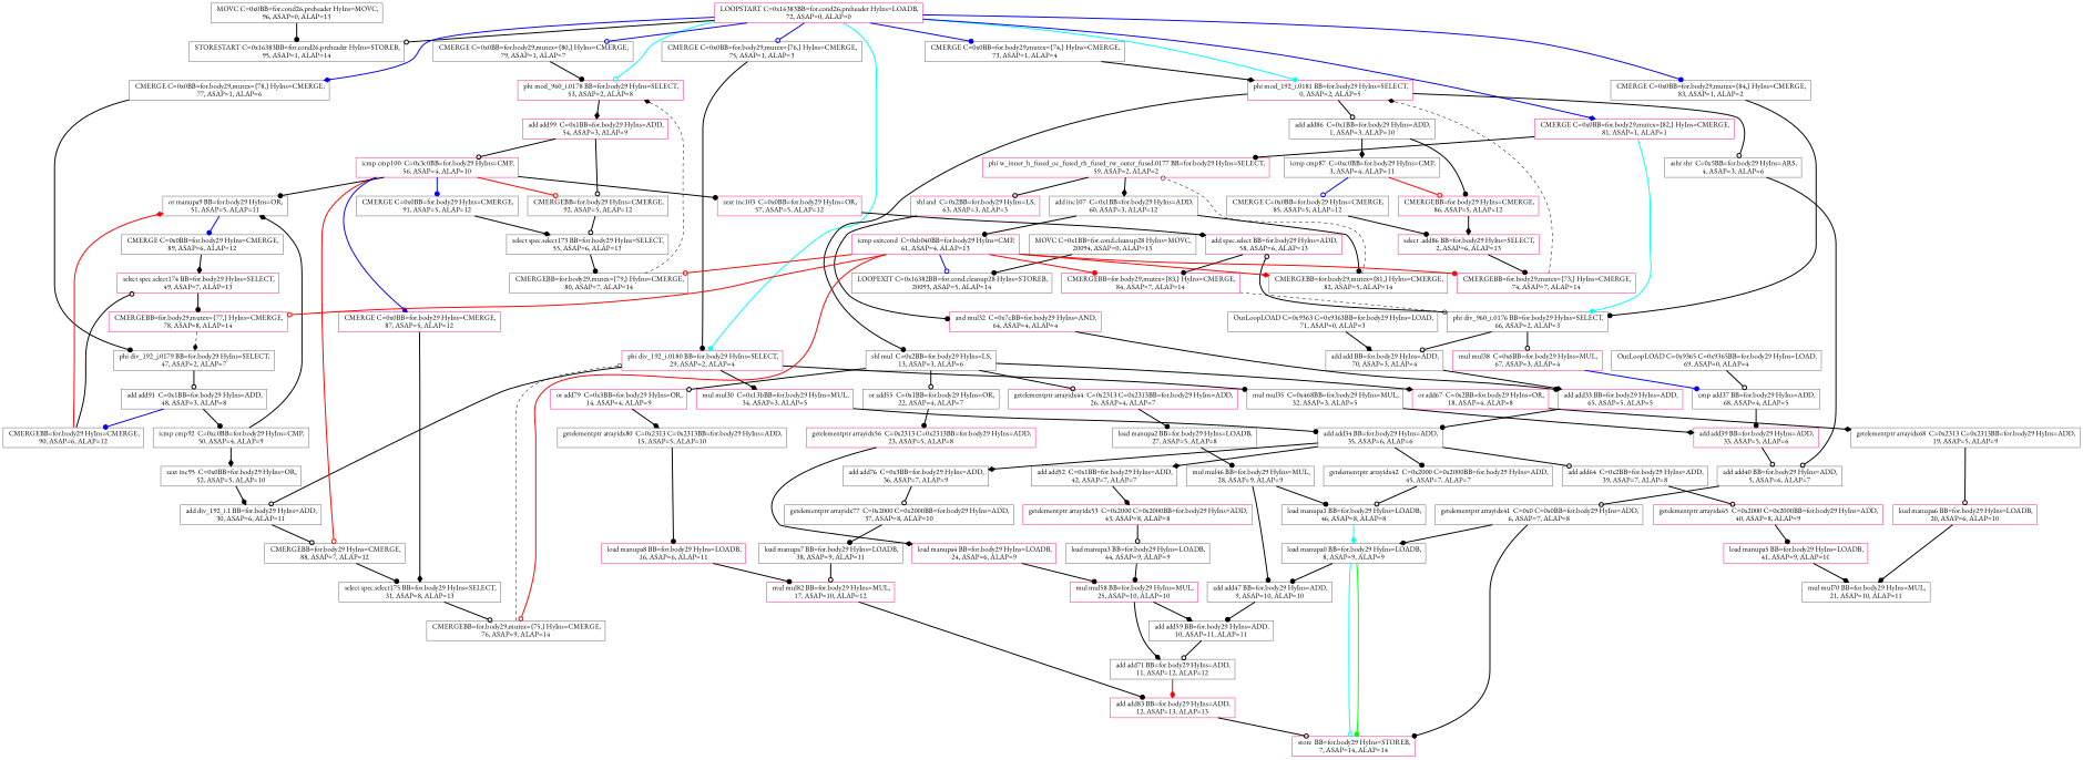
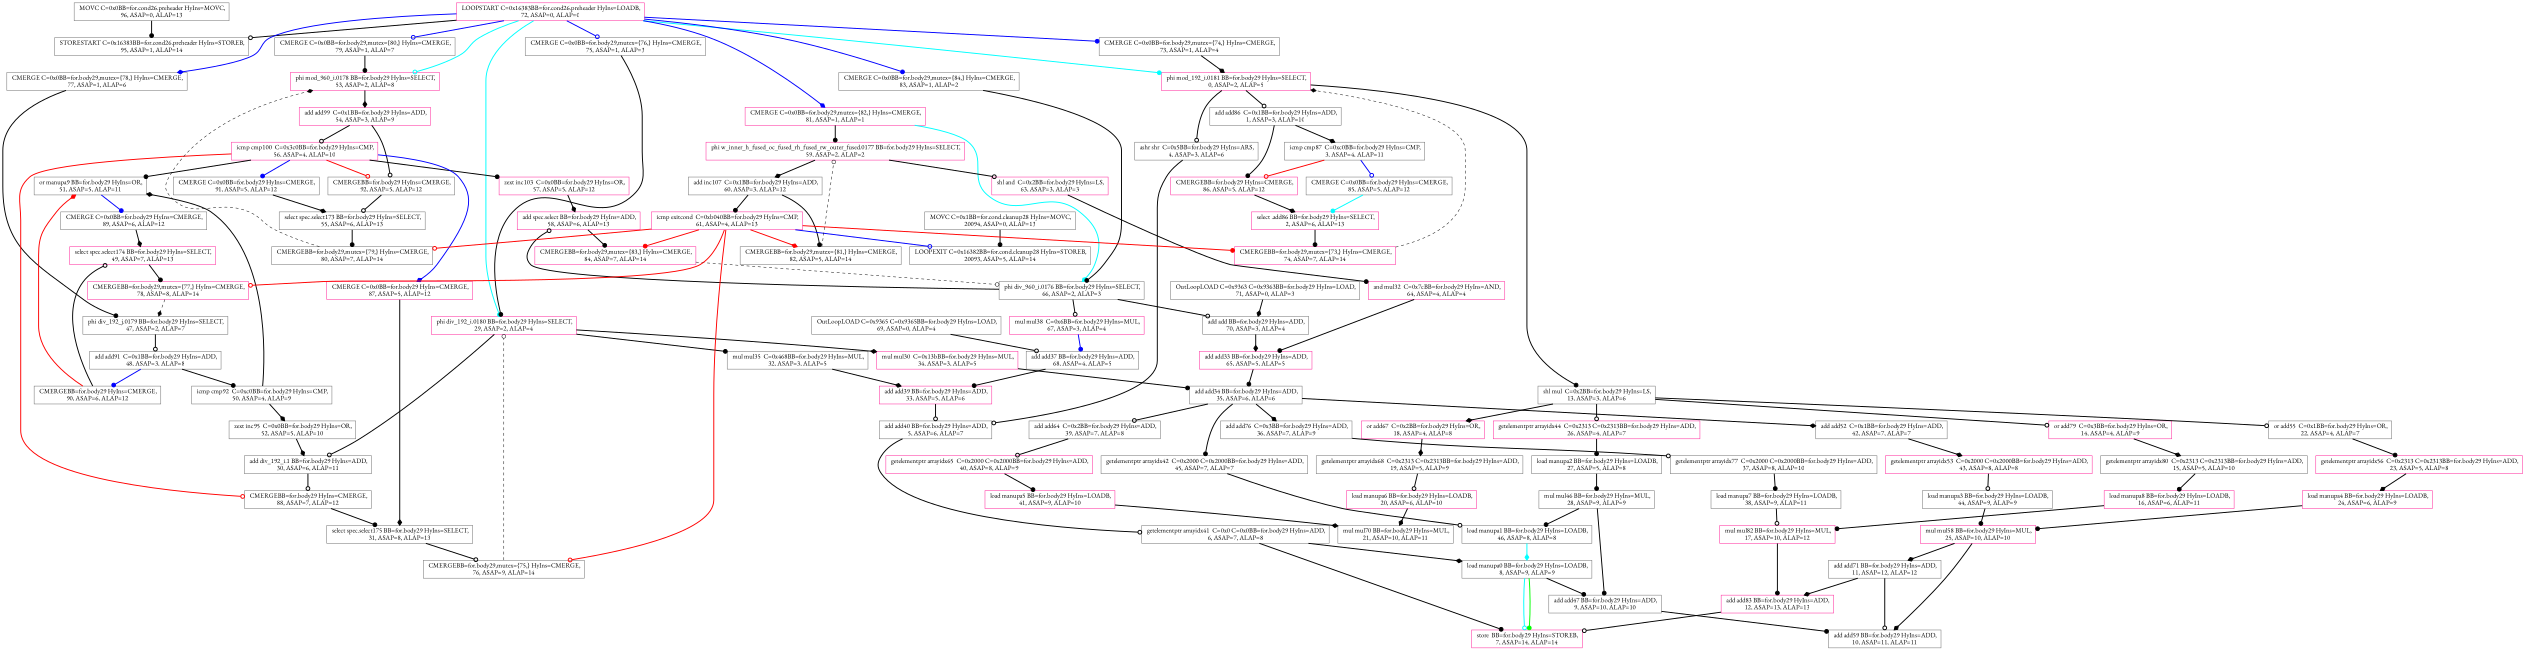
  digraph {
    compound=true
    fontname="EB Garamond"
    nslimit=1000.0
    node [color=gray40 fontname="EB Garamond" shape=box]
    edge [arrowhead=dot color=black fontname="EB Garamond" style=bold]
    n1 [label=" STORESTART C=0x16383BB=for.cond26.preheader HyIns=STOREB,\n95, ASAP=1, ALAP=14"]
    n2 [label=" MOVC C=0x0BB=for.cond26.preheader HyIns=MOVC,\n96, ASAP=0, ALAP=13"]
    n3 [color=deeppink label=" LOOPSTART C=0x16383BB=for.cond26.preheader HyIns=LOADB,\n72, ASAP=0, ALAP=0"]
    n4 [color=deeppink label=" phi mod_192_i.0181 BB=for.body29 HyIns=SELECT,\n0, ASAP=2, ALAP=5"]
    n5 [color=deeppink label=" phi div_192_i.0180 BB=for.body29 HyIns=SELECT,\n29, ASAP=2, ALAP=4"]
    n6 [color=deeppink label=" phi mod_960_i.0178 BB=for.body29 HyIns=SELECT,\n53, ASAP=2, ALAP=8"]
    n7 [label=" CMERGE C=0x0BB=for.body29,mutex={74,} HyIns=CMERGE,\n73, ASAP=1, ALAP=4"]
    n8 [label=" CMERGE C=0x0BB=for.body29,mutex={76,} HyIns=CMERGE,\n75, ASAP=1, ALAP=3"]
    n9 [label=" CMERGE C=0x0BB=for.body29,mutex={78,} HyIns=CMERGE,\n77, ASAP=1, ALAP=6"]
    n10 [label=" CMERGE C=0x0BB=for.body29,mutex={80,} HyIns=CMERGE,\n79, ASAP=1, ALAP=7"]
    n11 [color=deeppink label=" CMERGE C=0x0BB=for.body29,mutex={82,} HyIns=CMERGE,\n81, ASAP=1, ALAP=1"]
    n12 [label=" CMERGE C=0x0BB=for.body29,mutex={84,} HyIns=CMERGE,\n83, ASAP=1, ALAP=2"]
    n13 [label=" add add86  C=0x1BB=for.body29 HyIns=ADD,\n1, ASAP=3, ALAP=10"]
    n14 [label=" ashr shr  C=0x5BB=for.body29 HyIns=ARS,\n4, ASAP=3, ALAP=6"]
    n15 [label=" shl mul  C=0x2BB=for.body29 HyIns=LS,\n13, ASAP=3, ALAP=6"]
    n16 [label=" add div_192_i.1 BB=for.body29 HyIns=ADD,\n30, ASAP=6, ALAP=11"]
    n17 [label=" mul mul35  C=0x468BB=for.body29 HyIns=MUL,\n32, ASAP=3, ALAP=5"]
    n18 [color=deeppink label=" mul mul30  C=0x13bBB=for.body29 HyIns=MUL,\n34, ASAP=3, ALAP=5"]
    n19 [color=deeppink label=" add add99  C=0x1BB=for.body29 HyIns=ADD,\n54, ASAP=3, ALAP=9"]
    n20 [label=" phi div_192_j.0179 BB=for.body29 HyIns=SELECT,\n47, ASAP=2, ALAP=7"]
    n21 [color=deeppink label=" phi w_inner_h_fused_oc_fused_rh_fused_rw_outer_fused.0177 BB=for.body29 HyIns=SELECT,\n59, ASAP=2, ALAP=2"]
    n22 [label=" phi div_960_i.0176 BB=for.body29 HyIns=SELECT,\n66, ASAP=2, ALAP=3"]
    n23 [label=" MOVC C=0x1BB=for.cond.cleanup28 HyIns=MOVC,\n20094, ASAP=0, ALAP=13"]
    n24 [label=" LOOPEXIT C=0x16382BB=for.cond.cleanup28 HyIns=STOREB,\n20093, ASAP=5, ALAP=14"]
    n25 [label=" icmp cmp87  C=0xc0BB=for.body29 HyIns=CMP,\n3, ASAP=4, ALAP=11"]
    n26 [color=deeppink label=" CMERGEBB=for.body29 HyIns=CMERGE,\n86, ASAP=5, ALAP=12"]
    n27 [label=" add add40 BB=for.body29 HyIns=ADD,\n5, ASAP=6, ALAP=7"]
    n28 [color=deeppink label=" or add79  C=0x3BB=for.body29 HyIns=OR,\n14, ASAP=4, ALAP=9"]
    n29 [color=deeppink label=" or add67  C=0x2BB=for.body29 HyIns=OR,\n18, ASAP=4, ALAP=8"]
    n30 [label=" or add55  C=0x1BB=for.body29 HyIns=OR,\n22, ASAP=4, ALAP=7"]
    n31 [color=deeppink label=" getelementptr arrayidx44  C=0x2313 C=0x2313BB=for.body29 HyIns=ADD,\n26, ASAP=4, ALAP=7"]
    n32 [label=" CMERGE C=0x0BB=for.body29 HyIns=CMERGE,\n85, ASAP=5, ALAP=12"]
    n33 [color=deeppink label=" select .add86 BB=for.body29 HyIns=SELECT,\n2, ASAP=6, ALAP=13"]
    n34 [color=deeppink label=" CMERGEBB=for.body29,mutex={73,} HyIns=CMERGE,\n74, ASAP=7, ALAP=14"]
    n35 [label=" getelementptr arrayidx41  C=0x0 C=0x0BB=for.body29 HyIns=ADD,\n6, ASAP=7, ALAP=8"]
    n36 [color=deeppink label=" store  BB=for.body29 HyIns=STOREB,\n7, ASAP=14, ALAP=14"]
    n37 [label=" load manupa0 BB=for.body29 HyIns=LOADB,\n8, ASAP=9, ALAP=9"]
    n38 [label=" add add47 BB=for.body29 HyIns=ADD,\n9, ASAP=10, ALAP=10"]
    n39 [label=" add add59 BB=for.body29 HyIns=ADD,\n10, ASAP=11, ALAP=11"]
    n40 [label=" add add71 BB=for.body29 HyIns=ADD,\n11, ASAP=12, ALAP=12"]
    n41 [color=deeppink label=" add add83 BB=for.body29 HyIns=ADD,\n12, ASAP=13, ALAP=13"]
    n42 [label=" getelementptr arrayidx80  C=0x2313 C=0x2313BB=for.body29 HyIns=ADD,\n15, ASAP=5, ALAP=10"]
    n43 [label=" getelementptr arrayidx68  C=0x2313 C=0x2313BB=for.body29 HyIns=ADD,\n19, ASAP=5, ALAP=9"]
    n44 [color=deeppink label=" getelementptr arrayidx56  C=0x2313 C=0x2313BB=for.body29 HyIns=ADD,\n23, ASAP=5, ALAP=8"]
    n45 [label=" load manupa2 BB=for.body29 HyIns=LOADB,\n27, ASAP=5, ALAP=8"]
    n46 [color=deeppink label=" load manupa8 BB=for.body29 HyIns=LOADB,\n16, ASAP=6, ALAP=11"]
    n47 [color=deeppink label=" mul mul82 BB=for.body29 HyIns=MUL,\n17, ASAP=10, ALAP=12"]
    n48 [label=" CMERGEBB=for.body29 HyIns=CMERGE,\n88, ASAP=7, ALAP=12"]
    n49 [color=deeppink label=" add add39 BB=for.body29 HyIns=ADD,\n33, ASAP=5, ALAP=6"]
    n50 [label=" add add34 BB=for.body29 HyIns=ADD,\n35, ASAP=6, ALAP=6"]
    n51 [color=deeppink label=" load manupa6 BB=for.body29 HyIns=LOADB,\n20, ASAP=6, ALAP=10"]
    n52 [label=" mul mul70 BB=for.body29 HyIns=MUL,\n21, ASAP=10, ALAP=11"]
    n53 [color=deeppink label=" load manupa4 BB=for.body29 HyIns=LOADB,\n24, ASAP=6, ALAP=9"]
    n54 [color=deeppink label=" mul mul58 BB=for.body29 HyIns=MUL,\n25, ASAP=10, ALAP=10"]
    n55 [label=" mul mul46 BB=for.body29 HyIns=MUL,\n28, ASAP=9, ALAP=9"]
    n56 [label=" load manupa1 BB=for.body29 HyIns=LOADB,\n46, ASAP=8, ALAP=8"]
    n57 [color=deeppink label=" zext inc103  C=0x0BB=for.body29 HyIns=OR,\n57, ASAP=5, ALAP=12"]
    n58 [color=deeppink label=" add spec.select BB=for.body29 HyIns=ADD,\n58, ASAP=6, ALAP=13"]
    n59 [color=deeppink label=" CMERGEBB=for.body29,mutex={83,} HyIns=CMERGE,\n84, ASAP=7, ALAP=14"]
    n60 [label=" select spec.select175 BB=for.body29 HyIns=SELECT,\n31, ASAP=8, ALAP=13"]
    n61 [label=" CMERGEBB=for.body29,mutex={75,} HyIns=CMERGE,\n76, ASAP=9, ALAP=14"]
    n62 [label=" add add76  C=0x3BB=for.body29 HyIns=ADD,\n36, ASAP=7, ALAP=9"]
    n63 [label=" add add64  C=0x2BB=for.body29 HyIns=ADD,\n39, ASAP=7, ALAP=8"]
    n64 [label=" add add52  C=0x1BB=for.body29 HyIns=ADD,\n42, ASAP=7, ALAP=7"]
    n65 [label=" getelementptr arrayidx42  C=0x2000 C=0x2000BB=for.body29 HyIns=ADD,\n45, ASAP=7, ALAP=7"]
    n66 [label=" getelementptr arrayidx77  C=0x2000 C=0x2000BB=for.body29 HyIns=ADD,\n37, ASAP=8, ALAP=10"]
    n67 [color=deeppink label=" getelementptr arrayidx65  C=0x2000 C=0x2000BB=for.body29 HyIns=ADD,\n40, ASAP=8, ALAP=9"]
    n68 [color=deeppink label=" getelementptr arrayidx53  C=0x2000 C=0x2000BB=for.body29 HyIns=ADD,\n43, ASAP=8, ALAP=8"]
    n69 [label=" load manupa7 BB=for.body29 HyIns=LOADB,\n38, ASAP=9, ALAP=11"]
    n70 [color=deeppink label=" load manupa5 BB=for.body29 HyIns=LOADB,\n41, ASAP=9, ALAP=10"]
    n71 [label=" load manupa3 BB=for.body29 HyIns=LOADB,\n44, ASAP=9, ALAP=9"]
    n72 [label=" add add91  C=0x1BB=for.body29 HyIns=ADD,\n48, ASAP=3, ALAP=8"]
    n73 [label=" icmp cmp92  C=0xc0BB=for.body29 HyIns=CMP,\n50, ASAP=4, ALAP=9"]
    n74 [label=" CMERGEBB=for.body29 HyIns=CMERGE,\n90, ASAP=6, ALAP=12"]
    n75 [label=" or manupa9 BB=for.body29 HyIns=OR,\n51, ASAP=5, ALAP=11"]
    n76 [label=" zext inc95  C=0x0BB=for.body29 HyIns=OR,\n52, ASAP=5, ALAP=10"]
    n77 [color=deeppink label=" select spec.select174 BB=for.body29 HyIns=SELECT,\n49, ASAP=7, ALAP=13"]
    n78 [color=deeppink label=" CMERGEBB=for.body29,mutex={77,} HyIns=CMERGE,\n78, ASAP=8, ALAP=14"]
    n79 [label=" CMERGE C=0x0BB=for.body29 HyIns=CMERGE,\n89, ASAP=6, ALAP=12"]
    n80 [color=deeppink label=" icmp cmp100  C=0x3c0BB=for.body29 HyIns=CMP,\n56, ASAP=4, ALAP=10"]
    n81 [label=" CMERGEBB=for.body29 HyIns=CMERGE,\n92, ASAP=5, ALAP=12"]
    n82 [color=deeppink label=" CMERGE C=0x0BB=for.body29 HyIns=CMERGE,\n87, ASAP=5, ALAP=12"]
    n83 [label=" CMERGE C=0x0BB=for.body29 HyIns=CMERGE,\n91, ASAP=5, ALAP=12"]
    n84 [label=" select spec.select173 BB=for.body29 HyIns=SELECT,\n55, ASAP=6, ALAP=13"]
    n85 [label=" CMERGEBB=for.body29,mutex={79,} HyIns=CMERGE,\n80, ASAP=7, ALAP=14"]
    n86 [label=" add inc107  C=0x1BB=for.body29 HyIns=ADD,\n60, ASAP=3, ALAP=12"]
    n87 [color=deeppink label=" shl and  C=0x2BB=for.body29 HyIns=LS,\n63, ASAP=3, ALAP=3"]
    n88 [color=deeppink label=" icmp exitcond  C=0xb040BB=for.body29 HyIns=CMP,\n61, ASAP=4, ALAP=13"]
    n89 [label=" CMERGEBB=for.body29,mutex={81,} HyIns=CMERGE,\n82, ASAP=5, ALAP=14"]
    n90 [color=deeppink label=" and mul32  C=0x7cBB=for.body29 HyIns=AND,\n64, ASAP=4, ALAP=4"]
    n91 [color=deeppink label=" add add33 BB=for.body29 HyIns=ADD,\n65, ASAP=5, ALAP=5"]
    n92 [color=deeppink label=" mul mul38  C=0x6BB=for.body29 HyIns=MUL,\n67, ASAP=3, ALAP=4"]
    n93 [label=" add add BB=for.body29 HyIns=ADD,\n70, ASAP=3, ALAP=4"]
-   n94 [label=" cmp add37 BB=for.body29 HyIns=ADD,\n68, ASAP=4, ALAP=5"]
+   n94 [label=" add add37 BB=for.body29 HyIns=ADD,\n68, ASAP=4, ALAP=5"]
    n95 [label=" OutLoopLOAD C=0x9365 C=0x9365BB=for.body29 HyIns=LOAD,\n69, ASAP=0, ALAP=4"]
    n96 [label=" OutLoopLOAD C=0x9363 C=0x9363BB=for.body29 HyIns=LOAD,\n71, ASAP=0, ALAP=3"]
    n2 -> n1
    n3 -> n1 [arrowhead=odot]
    n3 -> n4 [color=cyan]
    n3 -> n5 [color=cyan]
    n3 -> n6 [arrowhead=odot color=cyan]
    n3 -> n7 [color=blue]
    n3 -> n8 [arrowhead=odot color=blue]
    n3 -> n9 [arrowhead=diamond color=blue]
    n3 -> n10 [arrowhead=odot color=blue]
    n3 -> n11 [arrowhead=diamond color=blue]
    n3 -> n12 [color=blue]
    n4 -> n13 [arrowhead=odot]
    n4 -> n14 [arrowhead=odot]
    n4 -> n15
    n5 -> n16 [arrowhead=odot]
    n5 -> n17
    n5 -> n18 [arrowhead=diamond]
    n6 -> n19 [arrowhead=diamond]
    n7 -> n4 [arrowhead=diamond]
    n8 -> n5
    n9 -> n20
    n10 -> n6
    n11 -> n21
    n11 -> n22 [arrowhead=diamond color=cyan]
    n12 -> n22
    n13 -> n25 [arrowhead=diamond]
    n13 -> n26
    n14 -> n27 [arrowhead=odot]
    n15 -> n28 [arrowhead=odot]
    n15 -> n29 [arrowhead=diamond]
    n15 -> n30 [arrowhead=odot]
    n15 -> n31 [arrowhead=odot]
    n16 -> n48 [arrowhead=odot]
    n17 -> n49 [arrowhead=diamond]
    n18 -> n50
    n19 -> n80 [arrowhead=odot]
    n19 -> n81 [arrowhead=odot]
    n20 -> n72 [arrowhead=odot]
    n21 -> n86 [arrowhead=diamond]
    n21 -> n87 [arrowhead=odot]
    n22 -> n58 [arrowhead=odot]
    n22 -> n92 [arrowhead=odot]
    n22 -> n93 [arrowhead=odot]
    n23 -> n24
    n25 -> n26 [arrowhead=odot color=red]
    n25 -> n32 [arrowhead=odot color=blue]
    n26 -> n33 [arrowhead=diamond]
    n27 -> n35 [arrowhead=odot]
    n28 -> n42 [arrowhead=diamond]
    n29 -> n43 [arrowhead=diamond]
    n30 -> n44
    n31 -> n45
-   n32 -> n33
+   n32 -> n33 [color=cyan]
    n33 -> n34
    n34 -> n4 [arrowhead=diamond style=dashed]
    n35 -> n36
    n35 -> n37 [arrowhead=diamond]
    n37 -> n36 [arrowhead=odot color=cyan]
    n37 -> n36 [color=green]
    n37 -> n38
    n38 -> n39
-   n39 -> n40 [arrowhead=odot]
-   n40 -> n41 [arrowhead=diamond color=red]
+   n40 -> n39 [arrowhead=odot]
+   n40 -> n41 [arrowhead=diamond]
    n41 -> n36 [arrowhead=odot]
    n42 -> n46
    n43 -> n51 [arrowhead=odot]
    n44 -> n53 [arrowhead=diamond]
    n45 -> n55
    n46 -> n47
    n47 -> n41
    n48 -> n60
    n49 -> n27 [arrowhead=odot]
    n50 -> n62 [arrowhead=diamond]
    n50 -> n63 [arrowhead=odot]
    n50 -> n64 [arrowhead=diamond]
    n50 -> n65
    n51 -> n52 [arrowhead=diamond]
    n53 -> n54
    n54 -> n39 [arrowhead=diamond]
    n54 -> n40 [arrowhead=diamond]
    n55 -> n38
    n55 -> n56
    n56 -> n37 [arrowhead=diamond color=cyan]
    n57 -> n58 [arrowhead=diamond]
    n58 -> n59
    n59 -> n22 [arrowhead=odot style=dashed]
    n60 -> n61 [arrowhead=odot]
    n61 -> n5 [arrowhead=odot style=dashed]
    n62 -> n66 [arrowhead=odot]
    n63 -> n67 [arrowhead=odot]
    n64 -> n68 [arrowhead=diamond]
    n65 -> n56 [arrowhead=odot]
    n66 -> n69
    n67 -> n70
    n68 -> n71 [arrowhead=odot]
    n69 -> n47 [arrowhead=odot]
    n70 -> n52 [arrowhead=diamond]
    n71 -> n54
    n72 -> n73
    n72 -> n74 [color=blue]
    n73 -> n75 [arrowhead=diamond]
    n73 -> n76 [arrowhead=diamond]
    n74 -> n75 [arrowhead=diamond color=red]
    n74 -> n77 [arrowhead=odot]
    n75 -> n79 [color=blue]
    n76 -> n16 [arrowhead=diamond]
    n77 -> n78
    n78 -> n20 [arrowhead=diamond style=dashed]
    n79 -> n77 [arrowhead=diamond]
    n80 -> n48 [arrowhead=odot color=red]
    n80 -> n57
    n80 -> n75
    n80 -> n81 [arrowhead=odot color=red]
    n80 -> n82 [arrowhead=diamond color=blue]
    n80 -> n83 [color=blue]
    n81 -> n84 [arrowhead=odot]
    n82 -> n60 [arrowhead=diamond]
    n83 -> n84 [arrowhead=diamond]
    n84 -> n85
    n85 -> n6 [arrowhead=diamond style=dashed]
    n86 -> n88
    n86 -> n89
    n87 -> n90
    n88 -> n24 [arrowhead=odot color=blue]
    n88 -> n34 [color=red]
    n88 -> n59 [color=red]
    n88 -> n61 [arrowhead=odot color=red]
    n88 -> n78 [arrowhead=odot color=red]
    n88 -> n85 [arrowhead=odot color=red]
    n88 -> n89 [arrowhead=diamond color=red]
    n89 -> n21 [arrowhead=odot style=dashed]
    n90 -> n91
    n91 -> n50
    n92 -> n94 [color=blue]
    n93 -> n91 [arrowhead=diamond]
    n94 -> n49
    n95 -> n94 [arrowhead=odot]
    n96 -> n93 [arrowhead=diamond]
  }
